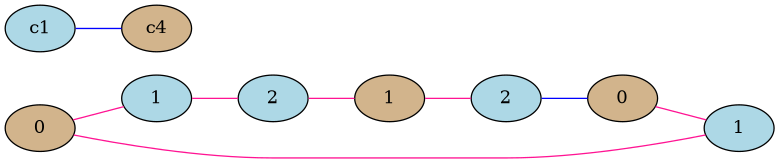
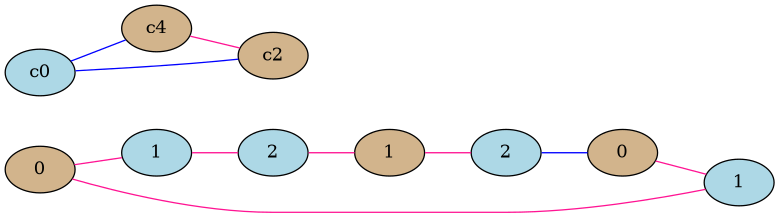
  graph {
    rankdir=LR
    node [fillcolor=tan style=filled]
    edge [color=deeppink]
    n1 [label=0]
    n2 [fillcolor=lightblue label=1]
    n3 [fillcolor=lightblue label=1]
    n4 [fillcolor=lightblue label=2]
    n5 [label=1]
    n6 [fillcolor=lightblue label=2]
    n7 [label=0]
-   c0 [fillcolor=lightblue label=c1]
+   c0 [fillcolor=lightblue]
    n9 [label=c4]
+   c2
    n1 -- n2
    n1 -- n3
    n2 -- n4
    n4 -- n5
    n5 -- n6
    n6 -- n7 [color=blue]
    n7 -- n3
    c0 -- n9 [color=blue]
+   c0 -- c2 [color=blue]
+   n9 -- c2
  }
